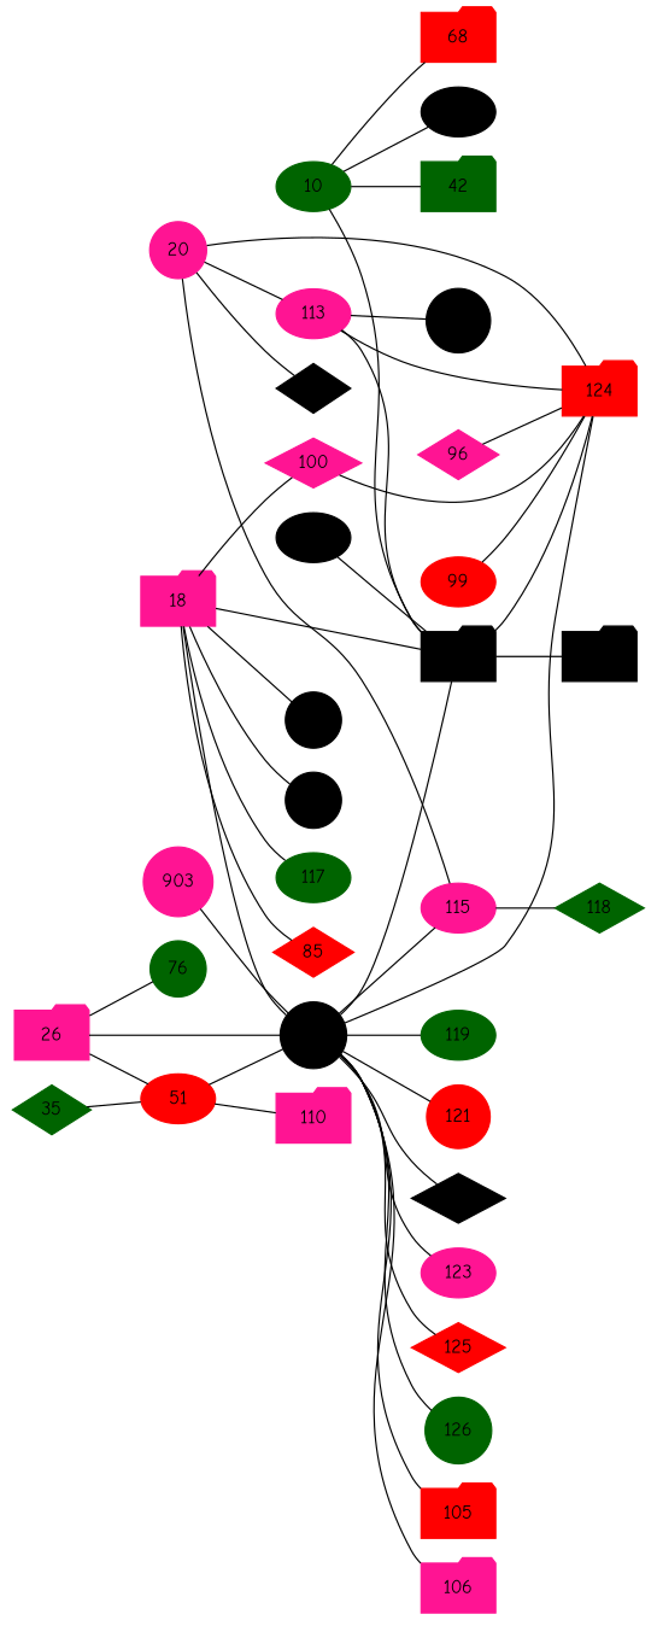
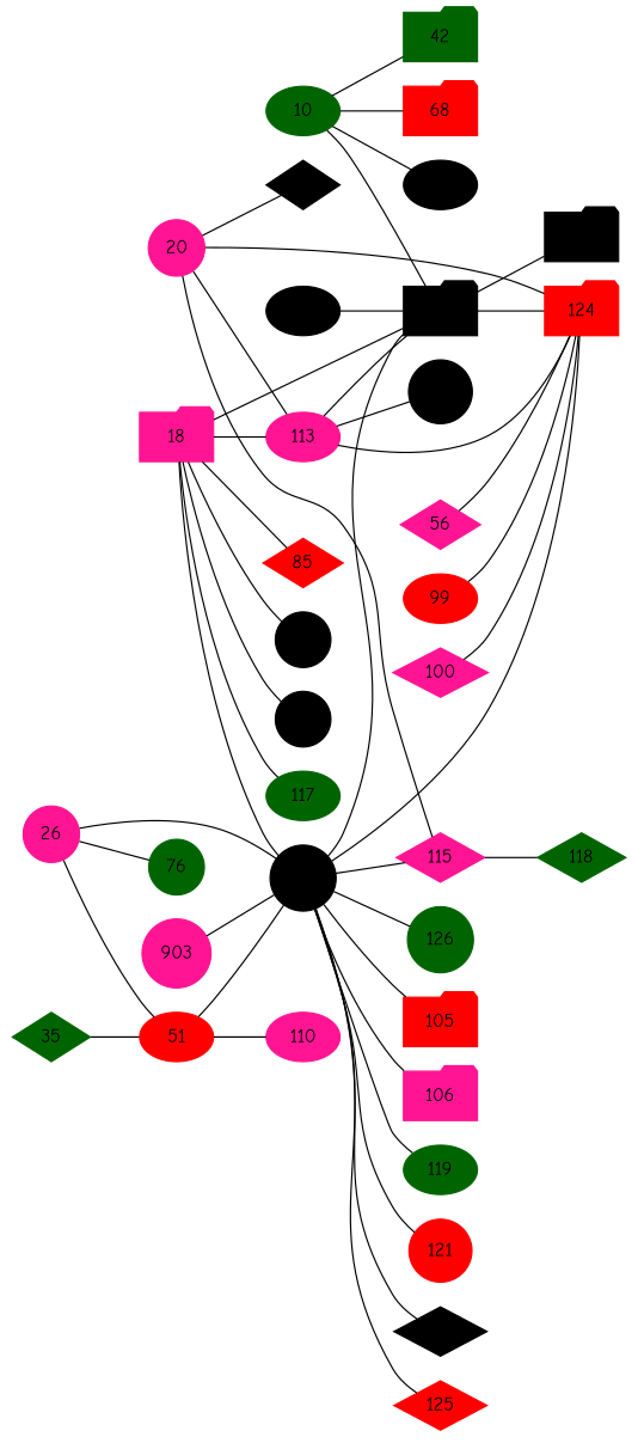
  graph {
    fontname="Comic Neue"
    rankdir=LR
    node [color=deeppink fontname="Comic Neue" shape=ellipse style=filled]
    edge [fontname="Comic Neue"]
    10 [color=darkgreen super="+9"]
    42 [color=darkgreen shape=folder]
    68 [color=red shape=folder]
    91 [color=black]
    114 [color=black shape=folder super="+41+81"]
    124 [color=red shape=folder super="+36+39+111+24+32+47+56+70+90+93"]
    116 [color=black shape=folder]
    18 [shape=folder super="+14+17"]
    85 [color=red shape=diamond]
    87 [color=black shape=circle]
    97 [color=black shape=circle]
    104 [color=black shape=circle super="+38+82+60+74+95+58+72+101+102"]
    113 [super="+108"]
    117 [color=darkgreen]
-   115 [super="+107+112"]
+   115 [shape=diamond super="+107+112"]
    105 [color=red shape=folder]
    106 [shape=folder]
    119 [color=darkgreen]
    121 [color=red shape=circle]
    122 [color=black shape=diamond super="+69"]
-   123
    125 [color=red shape=diamond]
    126 [color=darkgreen shape=circle]
    127 [color=black shape=circle]
    20 [shape=circle super="+19"]
    71 [color=black shape=diamond]
    118 [color=darkgreen shape=diamond]
-   26 [shape=folder super="+25"]
+   26 [shape=circle super="+25"]
    51 [color=red super="+28"]
    76 [color=darkgreen shape=circle]
-   110 [shape=folder]
+   110
    35 [color=darkgreen shape=diamond]
    83 [color=black]
-   96 [shape=diamond]
+   96 [shape=diamond label=56]
    99 [color=red]
    100 [shape=diamond]
    n37 [label=903 shape=circle super="+77"]
    10 -- 42
    10 -- 68
    10 -- 91
    10 -- 114 [weight=8]
    114 -- 124 [weight=2]
    114 -- 116
    18 -- 114
    18 -- 85
    18 -- 87
    18 -- 97
    18 -- 104 [weight=4]
-   18 -- 100 [weight=8]
+   18 -- 113 [weight=8]
    18 -- 117
    104 -- 114 [weight=3]
    104 -- 124 [weight=3]
    104 -- 115 [weight=8]
    104 -- 105
    104 -- 106
    104 -- 119
    104 -- 121
    104 -- 122
-   104 -- 123
    104 -- 125
    104 -- 126
    113 -- 114 [weight=2]
    113 -- 124
    113 -- 127
    115 -- 118
    20 -- 124 [weight=8]
    20 -- 113
    20 -- 115
    20 -- 71
    26 -- 104 [weight=5]
    26 -- 51 [weight=4]
    26 -- 76
    51 -- 104 [weight=4]
    51 -- 110
    35 -- 51
    83 -- 114
    96 -- 124
    99 -- 124
    100 -- 124
    n37 -- 104
  }
